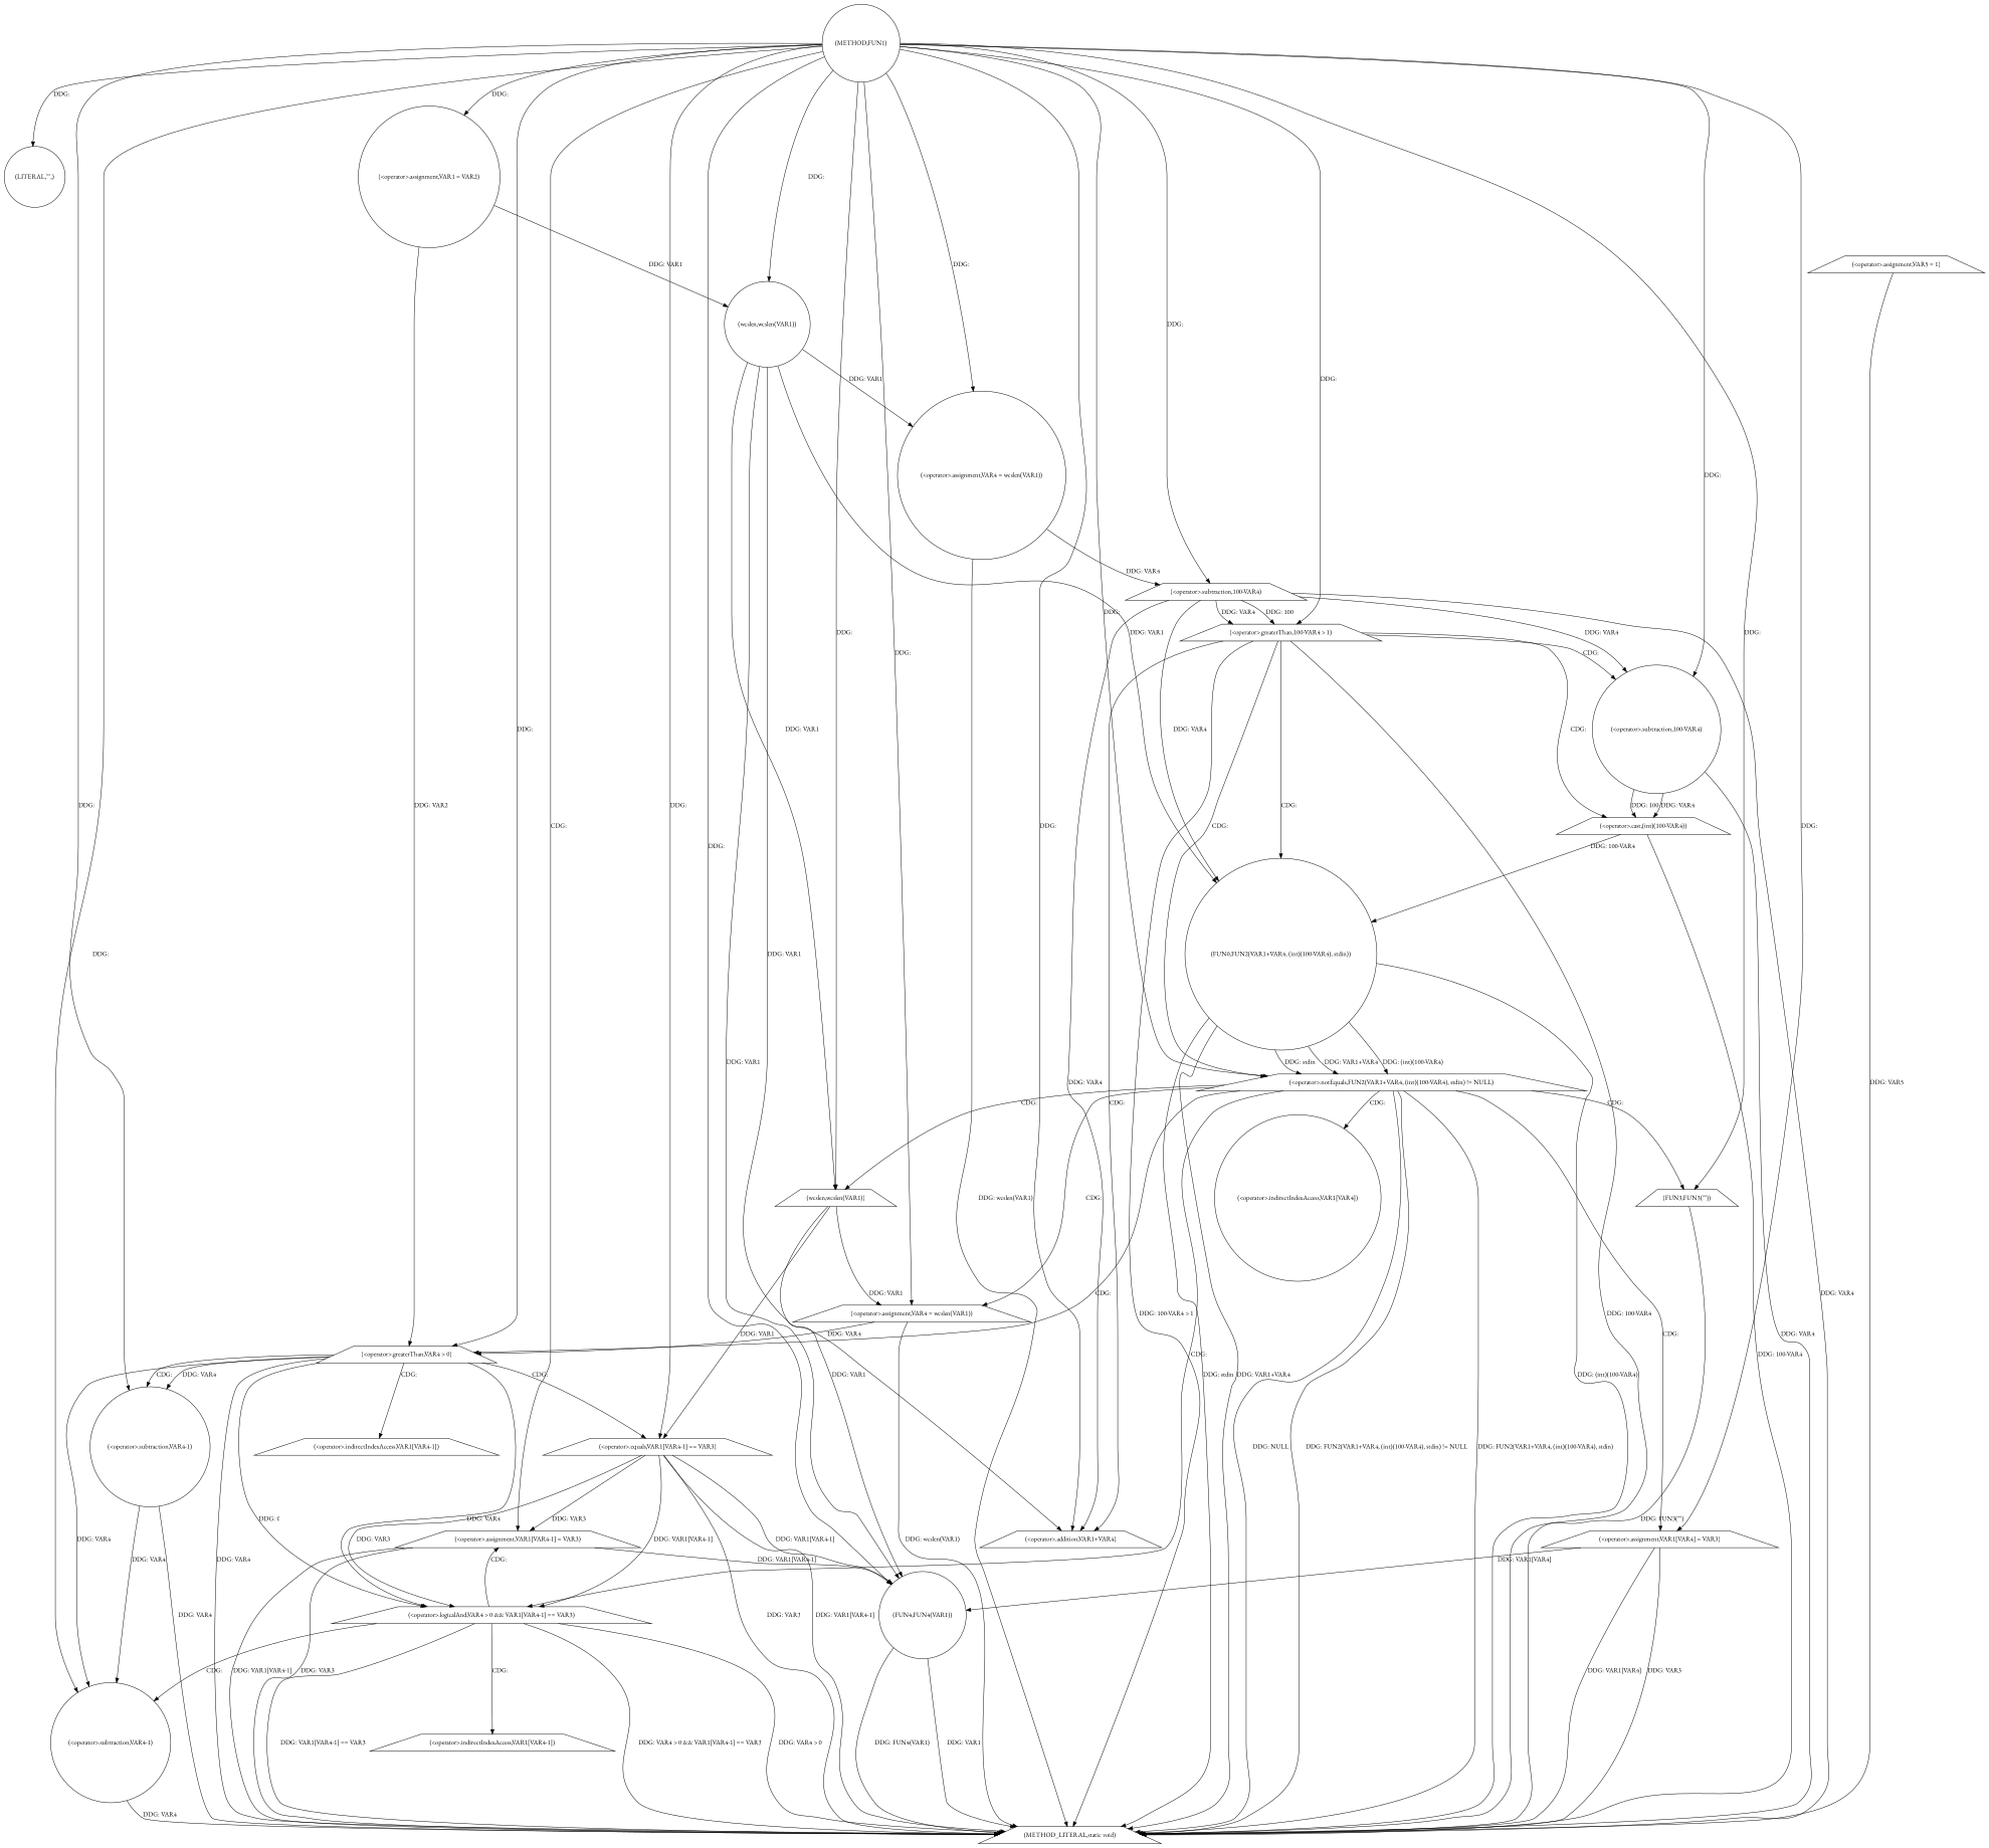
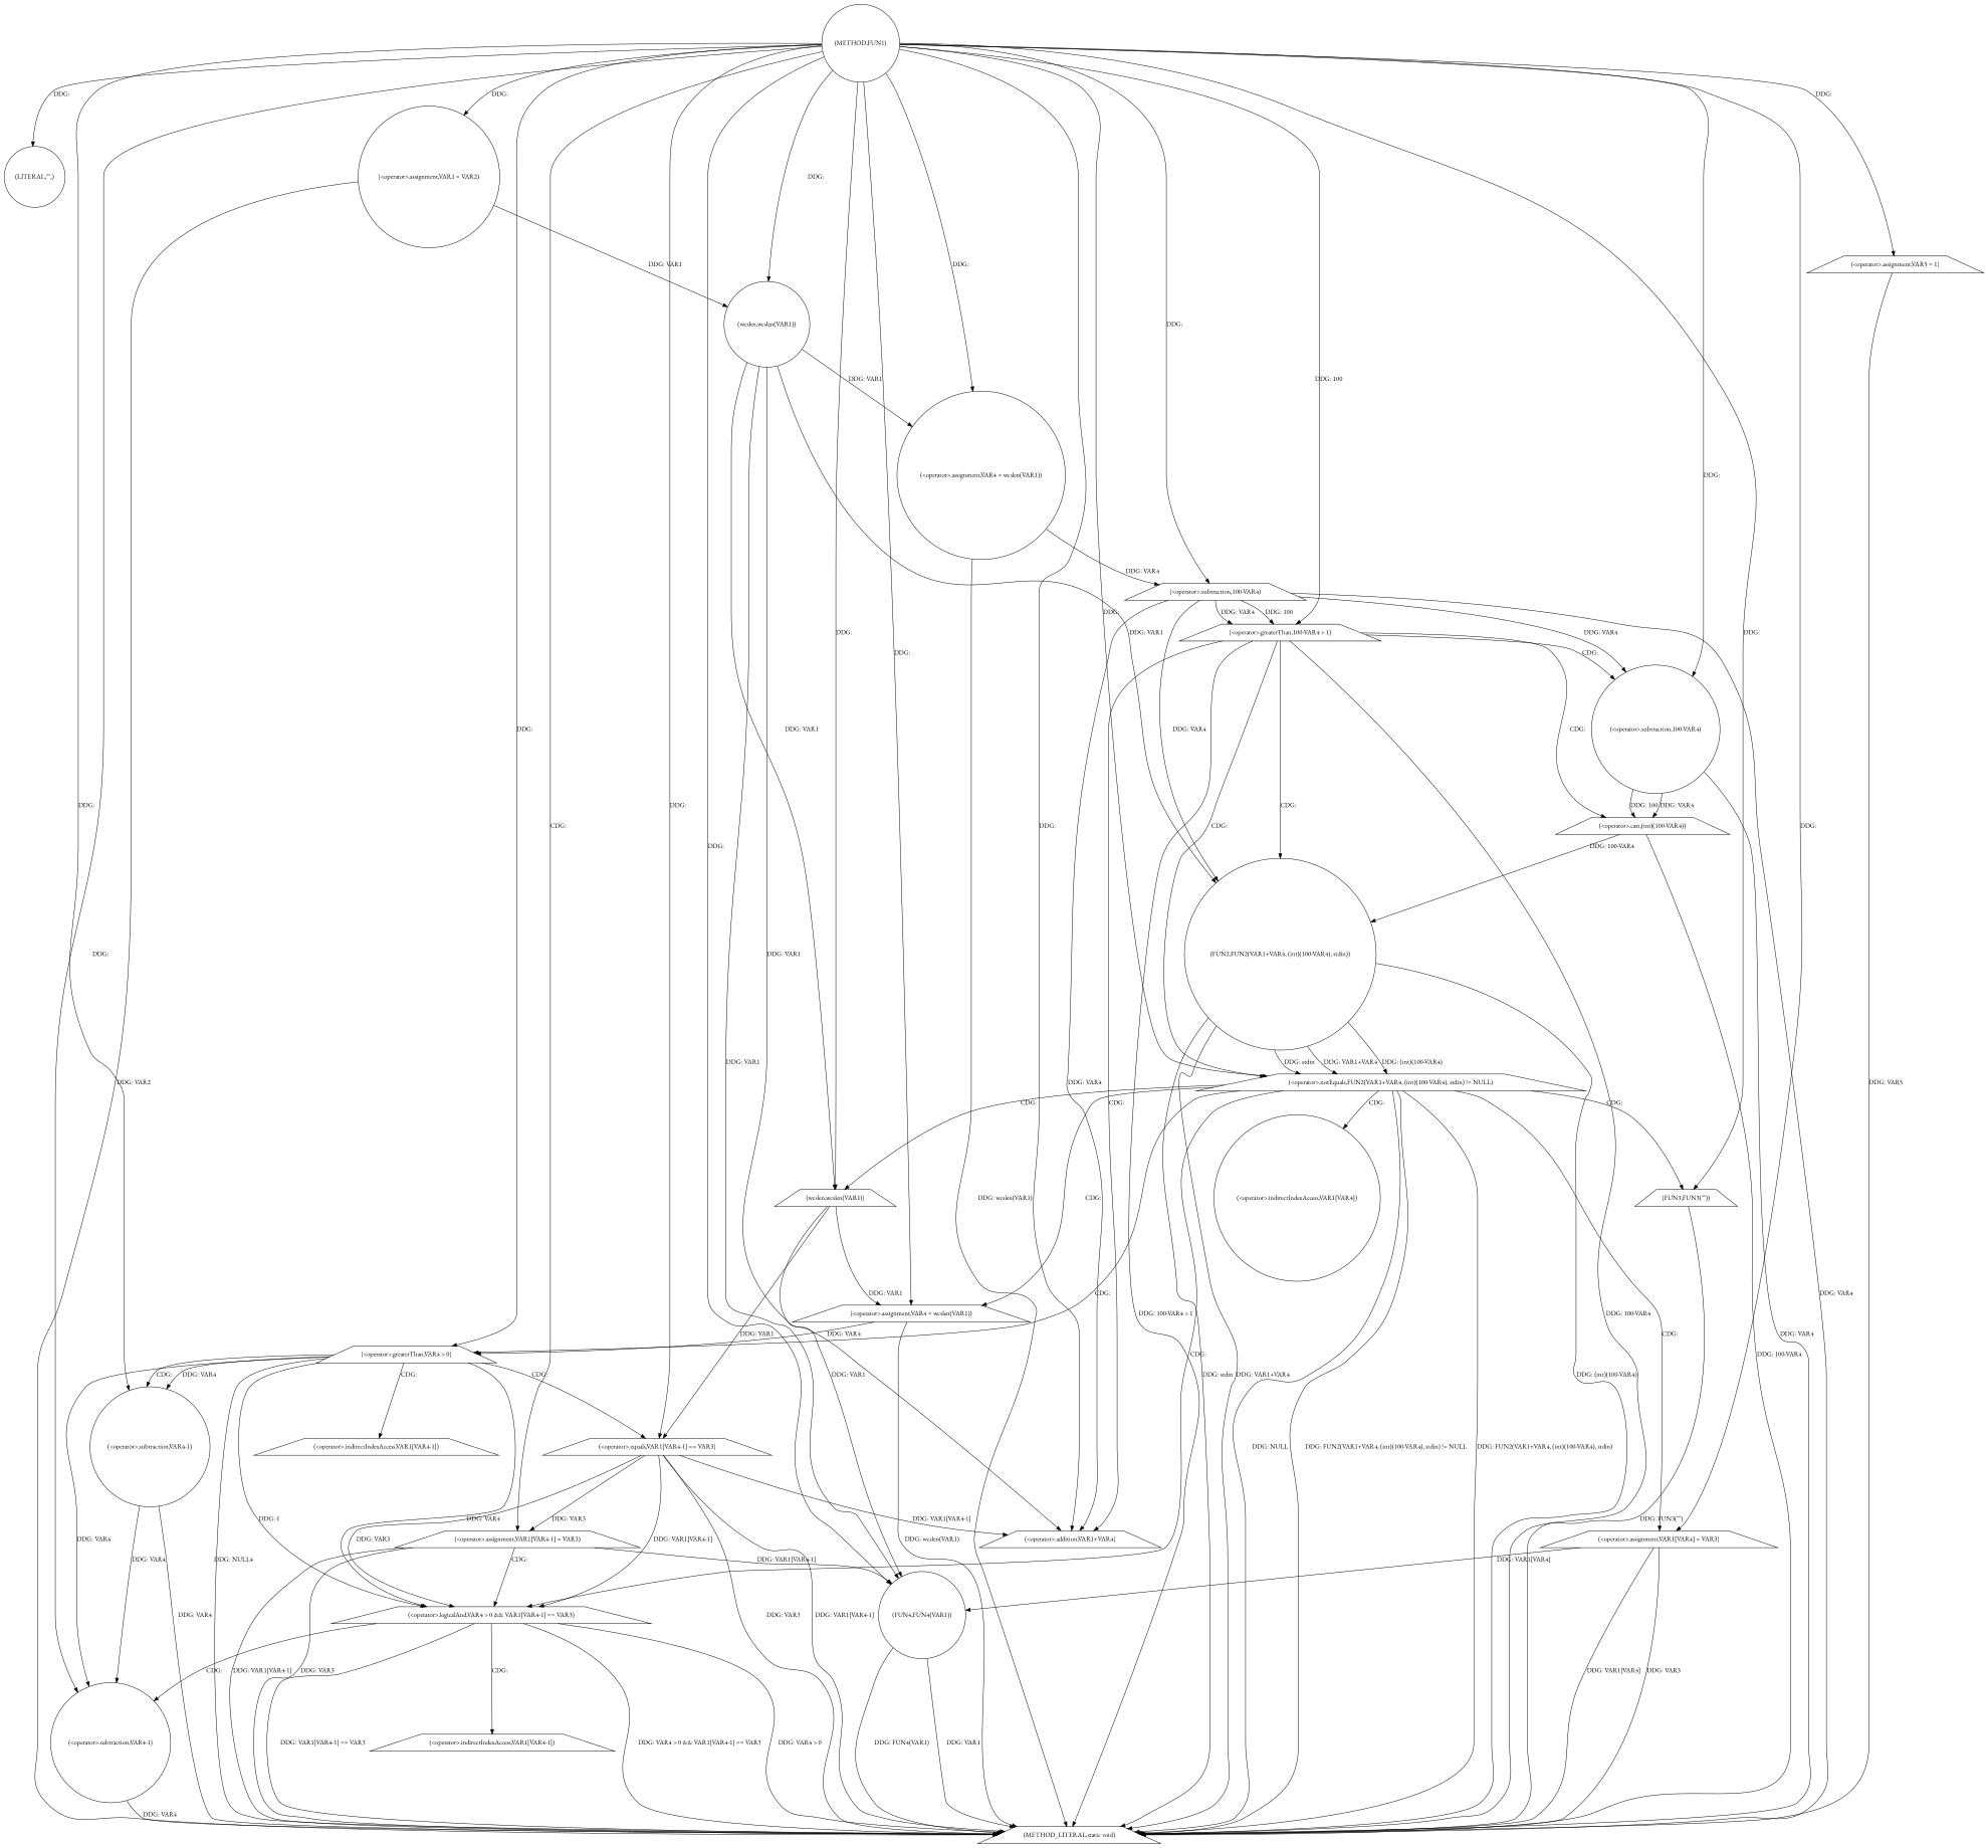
  digraph {
    fontname="EB Garamond"
    node [fontname="EB Garamond" shape=trapezium]
    edge [fontname="EB Garamond"]
    n1 [label="(METHOD,FUN1)" shape=circle]
    n2 [label="(LITERAL,\"\",)" shape=circle]
    n3 [label="(<operator>.assignment,VAR1 = VAR2)" shape=circle]
    n4 [label="(<operator>.assignment,VAR4 = wcslen(VAR1))" shape=circle]
    n5 [label="(wcslen,wcslen(VAR1))" shape=circle]
    n6 [label="(<operator>.greaterThan,100-VAR4 > 1)"]
    n7 [label="(<operator>.subtraction,100-VAR4)"]
    n8 [label="(<operator>.notEquals,FUN2(VAR1+VAR4, (int)(100-VAR4), stdin) != NULL)"]
    n9 [label="(<operator>.addition,VAR1+VAR4)"]
    n10 [label="(<operator>.subtraction,100-VAR4)" shape=circle]
    n11 [label="(<operator>.assignment,VAR4 = wcslen(VAR1))"]
    n12 [label="(wcslen,wcslen(VAR1))"]
    n13 [label="(<operator>.greaterThan,VAR4 > 0)"]
    n14 [label="(<operator>.equals,VAR1[VAR4-1] == VAR3)"]
    n15 [label="(<operator>.subtraction,VAR4-1)" shape=circle]
    n16 [label="(<operator>.assignment,VAR1[VAR4-1] = VAR3)"]
    n17 [label="(<operator>.subtraction,VAR4-1)" shape=circle]
    n18 [label="(FUN3,FUN3(\"\"))"]
    n19 [label="(<operator>.assignment,VAR1[VAR4] = VAR3)"]
    n20 [label="(<operator>.assignment,VAR5 = 1)"]
    n21 [label="(FUN4,FUN4(VAR1))" shape=circle]
    n22 [label="(METHOD_LITERAL,static void)"]
-   n23 [label="(FUN0,FUN2(VAR1+VAR4, (int)(100-VAR4), stdin))" shape=circle]
+   n23 [label="(FUN2,FUN2(VAR1+VAR4, (int)(100-VAR4), stdin))" shape=circle]
    n24 [label="(<operator>.cast,(int)(100-VAR4))"]
    n25 [label="(<operator>.logicalAnd,VAR4 > 0 && VAR1[VAR4-1] == VAR3)"]
    n26 [label="(<operator>.indirectIndexAccess,VAR1[VAR4])" shape=circle]
    n27 [label="(<operator>.indirectIndexAccess,VAR1[VAR4-1])"]
    n28 [label="(<operator>.indirectIndexAccess,VAR1[VAR4-1])"]
    n1 -> n2 [label="DDG: "]
    n1 -> n3 [label="DDG: "]
    n1 -> n4 [label="DDG: "]
    n1 -> n5 [label="DDG: "]
-   n1 -> n6 [label="DDG: "]
+   n1 -> n6 [label="DDG: 100"]
    n1 -> n7 [label="DDG: "]
    n1 -> n8 [label="DDG: "]
    n1 -> n9 [label="DDG: "]
    n1 -> n10 [label="DDG: "]
    n1 -> n11 [label="DDG: "]
    n1 -> n12 [label="DDG: "]
    n1 -> n13 [label="DDG: "]
    n1 -> n14 [label="DDG: "]
    n1 -> n15 [label="DDG: "]
    n1 -> n16 [label="CDG: "]
    n1 -> n17 [label="DDG: "]
    n1 -> n18 [label="DDG: "]
    n1 -> n19 [label="DDG: "]
+   n1 -> n20 [label="DDG: "]
    n1 -> n21 [label="DDG: "]
    n3 -> n5 [label="DDG: VAR1"]
-   n3 -> n13 [label="DDG: VAR2"]
+   n3 -> n22 [label="DDG: VAR2"]
    n4 -> n7 [label="DDG: VAR4"]
    n4 -> n22 [label="DDG: wcslen(VAR1)"]
    n5 -> n4 [label="DDG: VAR1"]
    n5 -> n9 [label="DDG: VAR1"]
    n5 -> n12 [label="DDG: VAR1"]
    n5 -> n21 [label="DDG: VAR1"]
    n5 -> n23 [label="DDG: VAR1"]
    n6 -> n8 [label="CDG: "]
    n6 -> n9 [label="CDG: "]
    n6 -> n10 [label="CDG: "]
    n6 -> n22 [label="DDG: 100-VAR4 > 1"]
    n6 -> n22 [label="DDG: 100-VAR4"]
    n6 -> n23 [label="CDG: "]
    n6 -> n24 [label="CDG: "]
    n7 -> n6 [label="DDG: 100"]
    n7 -> n6 [label="DDG: VAR4"]
    n7 -> n9 [label="DDG: VAR4"]
    n7 -> n10 [label="DDG: VAR4"]
    n7 -> n22 [label="DDG: VAR4"]
    n7 -> n23 [label="DDG: VAR4"]
    n8 -> n11 [label="CDG: "]
    n8 -> n12 [label="CDG: "]
    n8 -> n13 [label="CDG: "]
    n8 -> n18 [label="CDG: "]
    n8 -> n19 [label="CDG: "]
    n8 -> n22 [label="DDG: NULL"]
    n8 -> n22 [label="DDG: FUN2(VAR1+VAR4, (int)(100-VAR4), stdin) != NULL"]
    n8 -> n22 [label="DDG: FUN2(VAR1+VAR4, (int)(100-VAR4), stdin)"]
    n8 -> n25 [label="CDG: "]
    n8 -> n26 [label="CDG: "]
    n10 -> n22 [label="DDG: VAR4"]
    n10 -> n24 [label="DDG: 100"]
    n10 -> n24 [label="DDG: VAR4"]
    n11 -> n13 [label="DDG: VAR4"]
    n11 -> n22 [label="DDG: wcslen(VAR1)"]
    n12 -> n11 [label="DDG: VAR1"]
    n12 -> n14 [label="DDG: VAR1"]
    n12 -> n21 [label="DDG: VAR1"]
    n13 -> n14 [label="CDG: "]
    n13 -> n15 [label="DDG: VAR4"]
    n13 -> n15 [label="CDG: "]
    n13 -> n17 [label="DDG: VAR4"]
-   n13 -> n22 [label="DDG: VAR4"]
+   n13 -> n22 [label="DDG: NULL4"]
    n13 -> n25 [label="DDG: VAR4"]
    n13 -> n25 [label="DDG: 0"]
    n13 -> n27 [label="CDG: "]
    n14 -> n16 [label="DDG: VAR3"]
-   n14 -> n21 [label="DDG: VAR1[VAR4-1]"]
+   n14 -> n9 [label="DDG: VAR1[VAR4-1]"]
    n14 -> n22 [label="DDG: VAR3"]
    n14 -> n22 [label="DDG: VAR1[VAR4-1]"]
    n14 -> n25 [label="DDG: VAR1[VAR4-1]"]
    n14 -> n25 [label="DDG: VAR3"]
    n15 -> n17 [label="DDG: VAR4"]
    n15 -> n22 [label="DDG: VAR4"]
    n16 -> n21 [label="DDG: VAR1[VAR4-1]"]
    n16 -> n22 [label="DDG: VAR3"]
    n16 -> n22 [label="DDG: VAR1[VAR4-1]"]
    n17 -> n22 [label="DDG: VAR4"]
    n18 -> n22 [label="DDG: FUN3(\"\")"]
    n19 -> n21 [label="DDG: VAR1[VAR4]"]
    n19 -> n22 [label="DDG: VAR3"]
    n19 -> n22 [label="DDG: VAR1[VAR4]"]
    n20 -> n22 [label="DDG: VAR5"]
    n21 -> n22 [label="DDG: FUN4(VAR1)"]
    n21 -> n22 [label="DDG: VAR1"]
    n23 -> n8 [label="DDG: VAR1+VAR4"]
    n23 -> n8 [label="DDG: (int)(100-VAR4)"]
    n23 -> n8 [label="DDG: stdin"]
    n23 -> n22 [label="DDG: stdin"]
    n23 -> n22 [label="DDG: (int)(100-VAR4)"]
    n23 -> n22 [label="DDG: VAR1+VAR4"]
    n24 -> n22 [label="DDG: 100-VAR4"]
    n24 -> n23 [label="DDG: 100-VAR4"]
-   n25 -> n16 [label="CDG: "]
+   n16 -> n25 [label="CDG: "]
    n25 -> n17 [label="CDG: "]
    n25 -> n22 [label="DDG: VAR4 > 0 && VAR1[VAR4-1] == VAR3"]
    n25 -> n22 [label="DDG: VAR4 > 0"]
    n25 -> n22 [label="DDG: VAR1[VAR4-1] == VAR3"]
    n25 -> n28 [label="CDG: "]
  }
